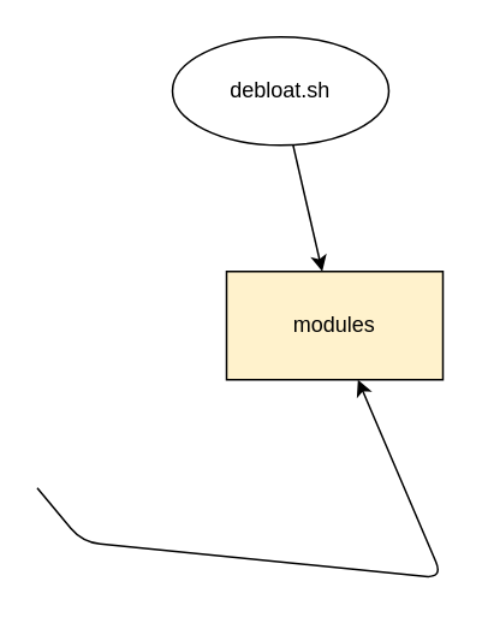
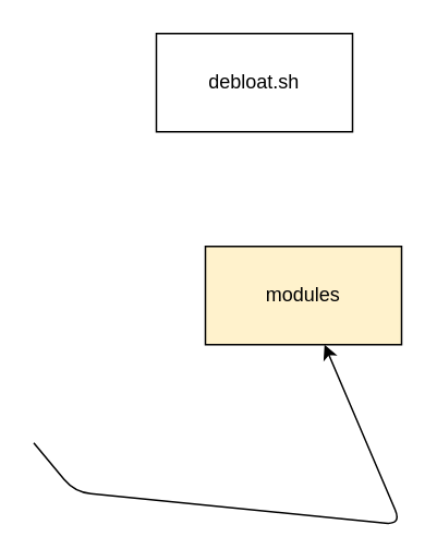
  <mxCell id="0" />
  <mxCell id="1" parent="0" />
- <mxCell id="2" value="" style="edgeStyle=none;html=1;" edge="1" parent="1" source="3" target="4"><mxGeometry relative="1" as="geometry" /></mxCell>
- <mxCell id="3" value="debloat.sh" style="ellipse;whiteSpace=wrap;html=1;" vertex="1" parent="1"><mxGeometry x="95" y="20" width="120" height="60" as="geometry" /></mxCell>
+ <mxCell id="3" value="debloat.sh" style="whiteSpace=wrap;html=1;" vertex="1" parent="1"><mxGeometry x="95" y="20" width="120" height="60" as="geometry" /></mxCell>
  <mxCell id="4" value="modules" style="whiteSpace=wrap;html=1;fillColor=#fff2cc;" vertex="1" parent="1"><mxGeometry x="125" y="150" width="120" height="60" as="geometry" /></mxCell>
  <mxCell id="5" style="edgeStyle=none;html=1;" edge="1" parent="1" target="4"><mxGeometry relative="1" as="geometry"><mxPoint x="20" y="270" as="sourcePoint" /><Array as="points"><mxPoint x="45" y="300" /><mxPoint x="245" y="320" /></Array></mxGeometry></mxCell>
